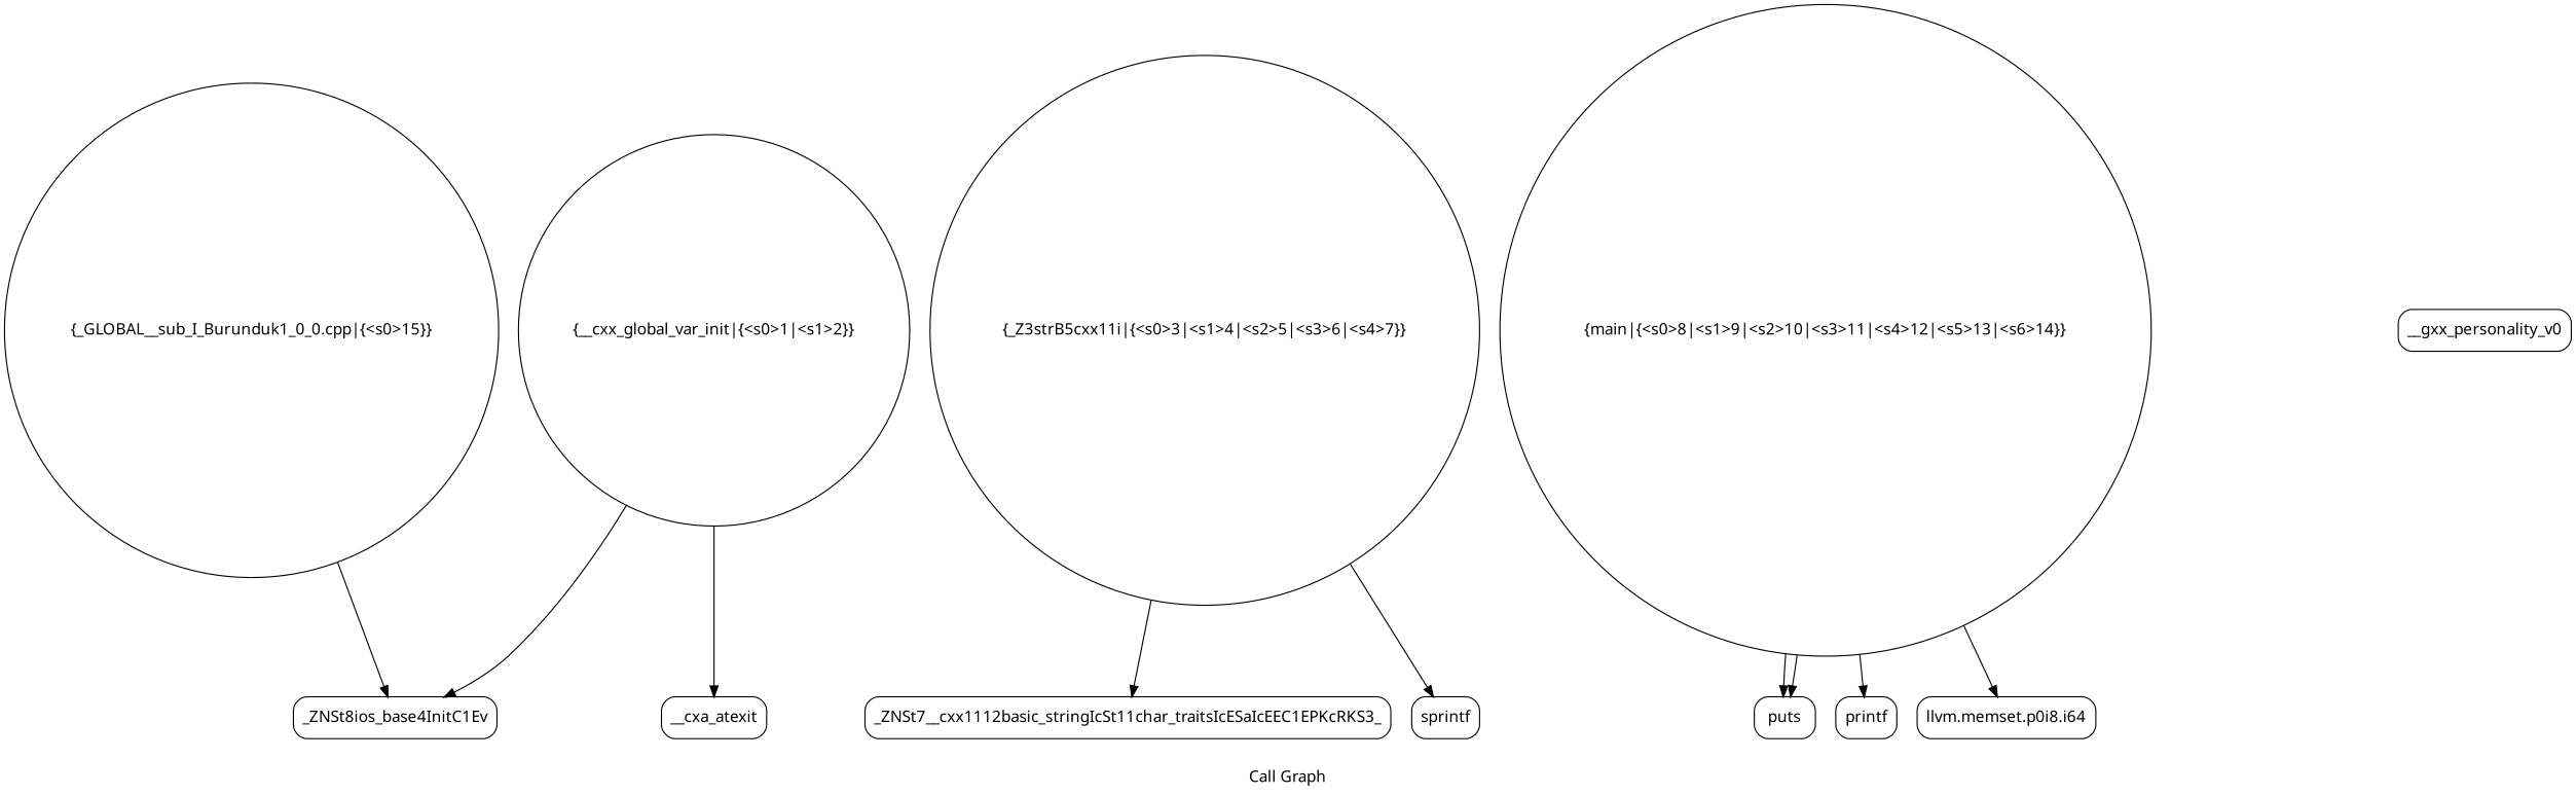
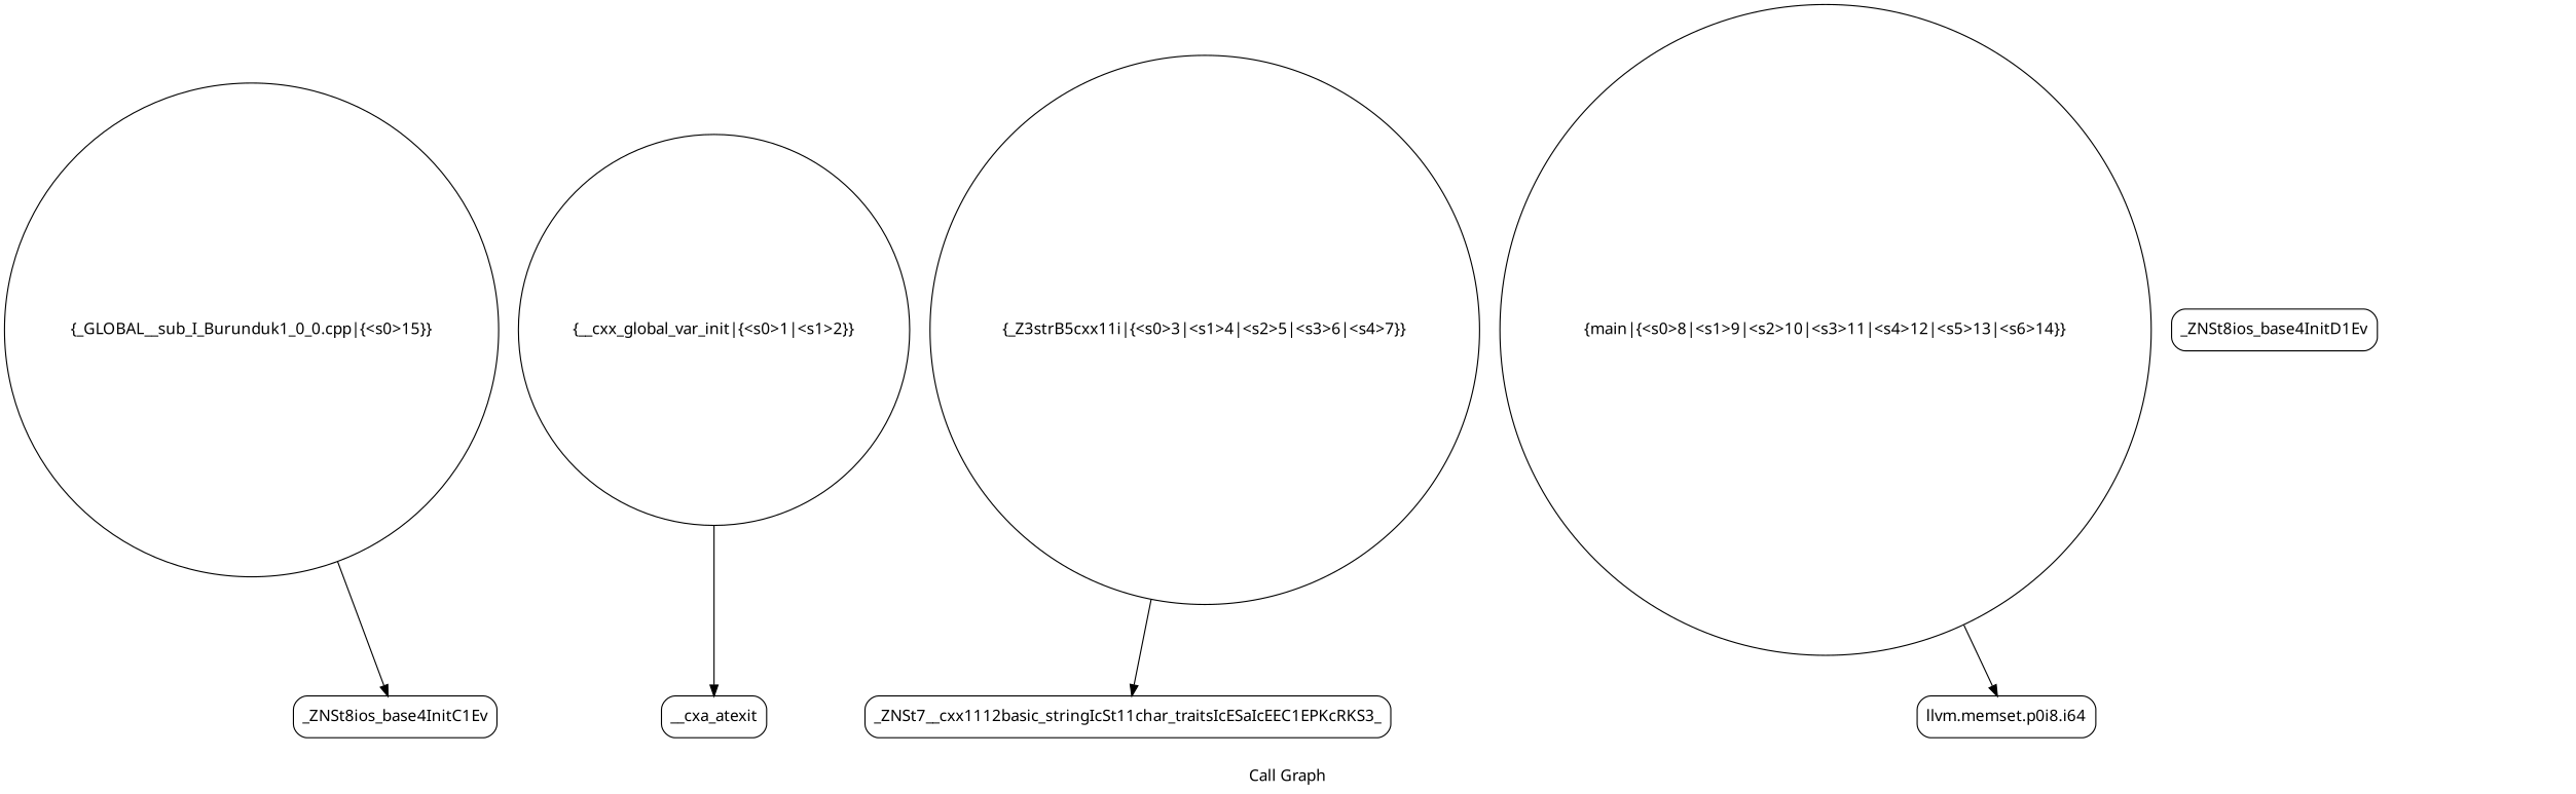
  digraph {
    fontname="Noto Sans"
    label="Call Graph"
    node [fontname="Noto Sans" shape=Mrecord]
    edge [color=black fontname="Noto Sans" tailport=s0]
    n1 [label="{__cxx_global_var_init|{<s0>1|<s1>2}}" shape=circle]
    n2 [label="{_ZNSt8ios_base4InitC1Ev}"]
    n3 [label="{__cxa_atexit}"]
    n4 [label="{_ZNSt7__cxx1112basic_stringIcSt11char_traitsIcESaIcEEC1EPKcRKS3_}"]
-   n5 [label="{puts}"]
+   n6 [label="{_ZNSt8ios_base4InitD1Ev}"]
    n7 [label="{_Z3strB5cxx11i|{<s0>3|<s1>4|<s2>5|<s3>6|<s4>7}}" shape=circle]
-   n8 [label="{sprintf}"]
-   n9 [label="{printf}"]
-   n10 [label="{__gxx_personality_v0}"]
    n11 [label="{_GLOBAL__sub_I_Burunduk1_0_0.cpp|{<s0>15}}" shape=circle]
    n12 [label="{main|{<s0>8|<s1>9|<s2>10|<s3>11|<s4>12|<s5>13|<s6>14}}" shape=circle]
    n13 [label="{llvm.memset.p0i8.i64}"]
-   n1 -> n2
    n1 -> n3 [tailport=s1]
    n7 -> n4 [tailport=s2]
-   n7 -> n8
    n11 -> n2
-   n12 -> n5 [tailport=s5]
-   n12 -> n5 [tailport=s6]
-   n12 -> n9 [tailport=s4]
    n12 -> n13 [tailport=s2]
  }
